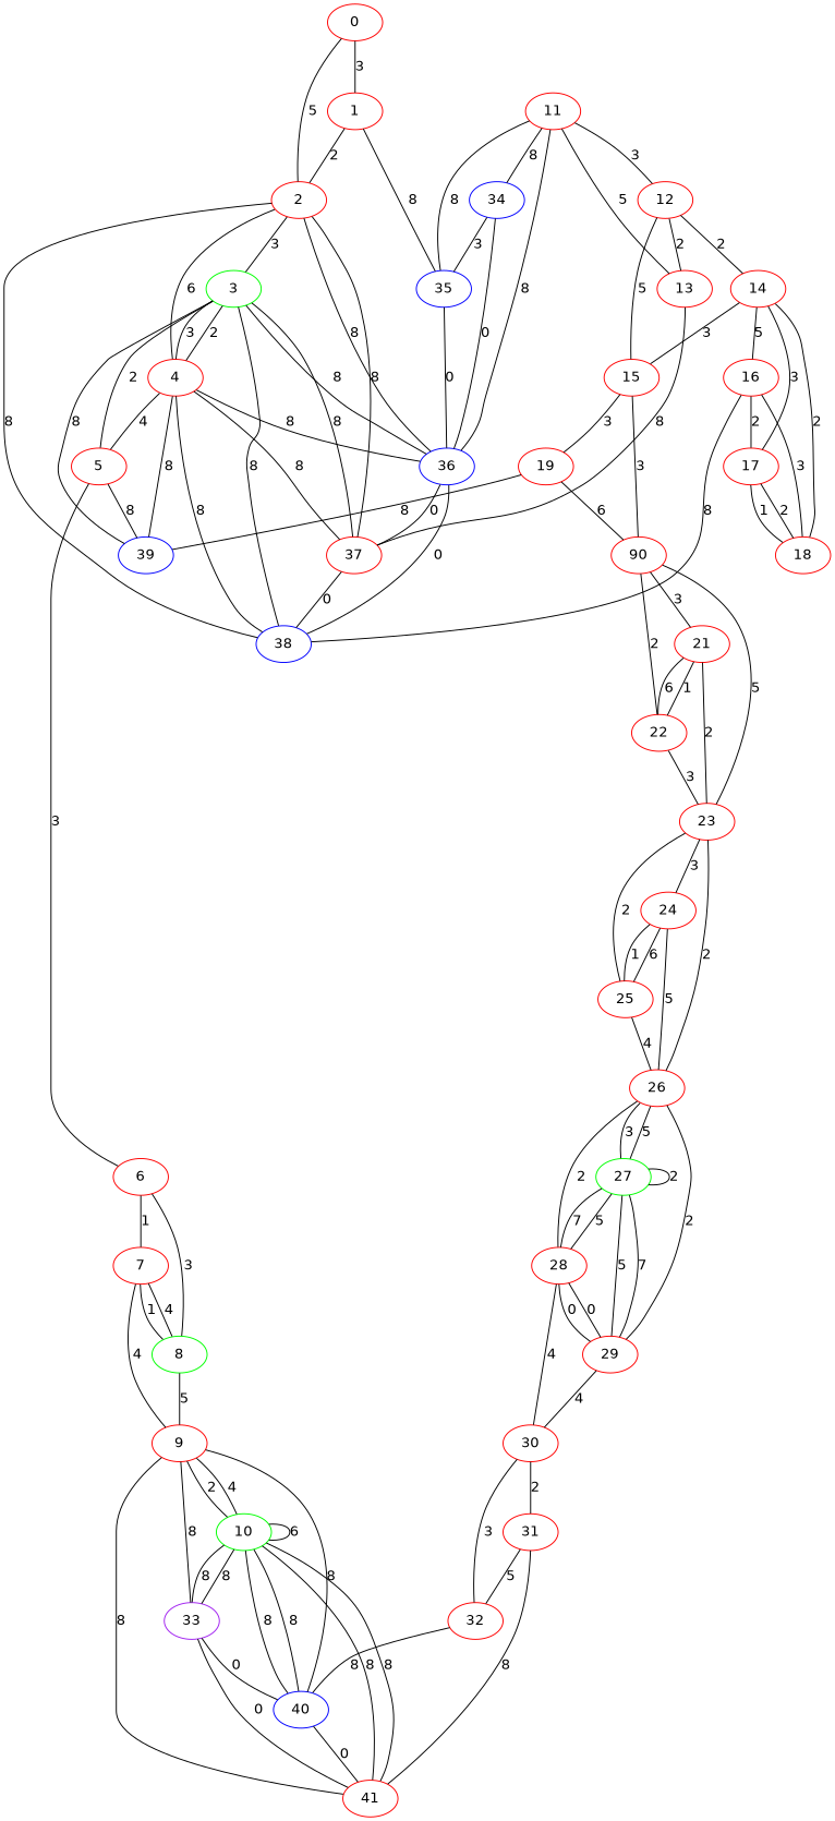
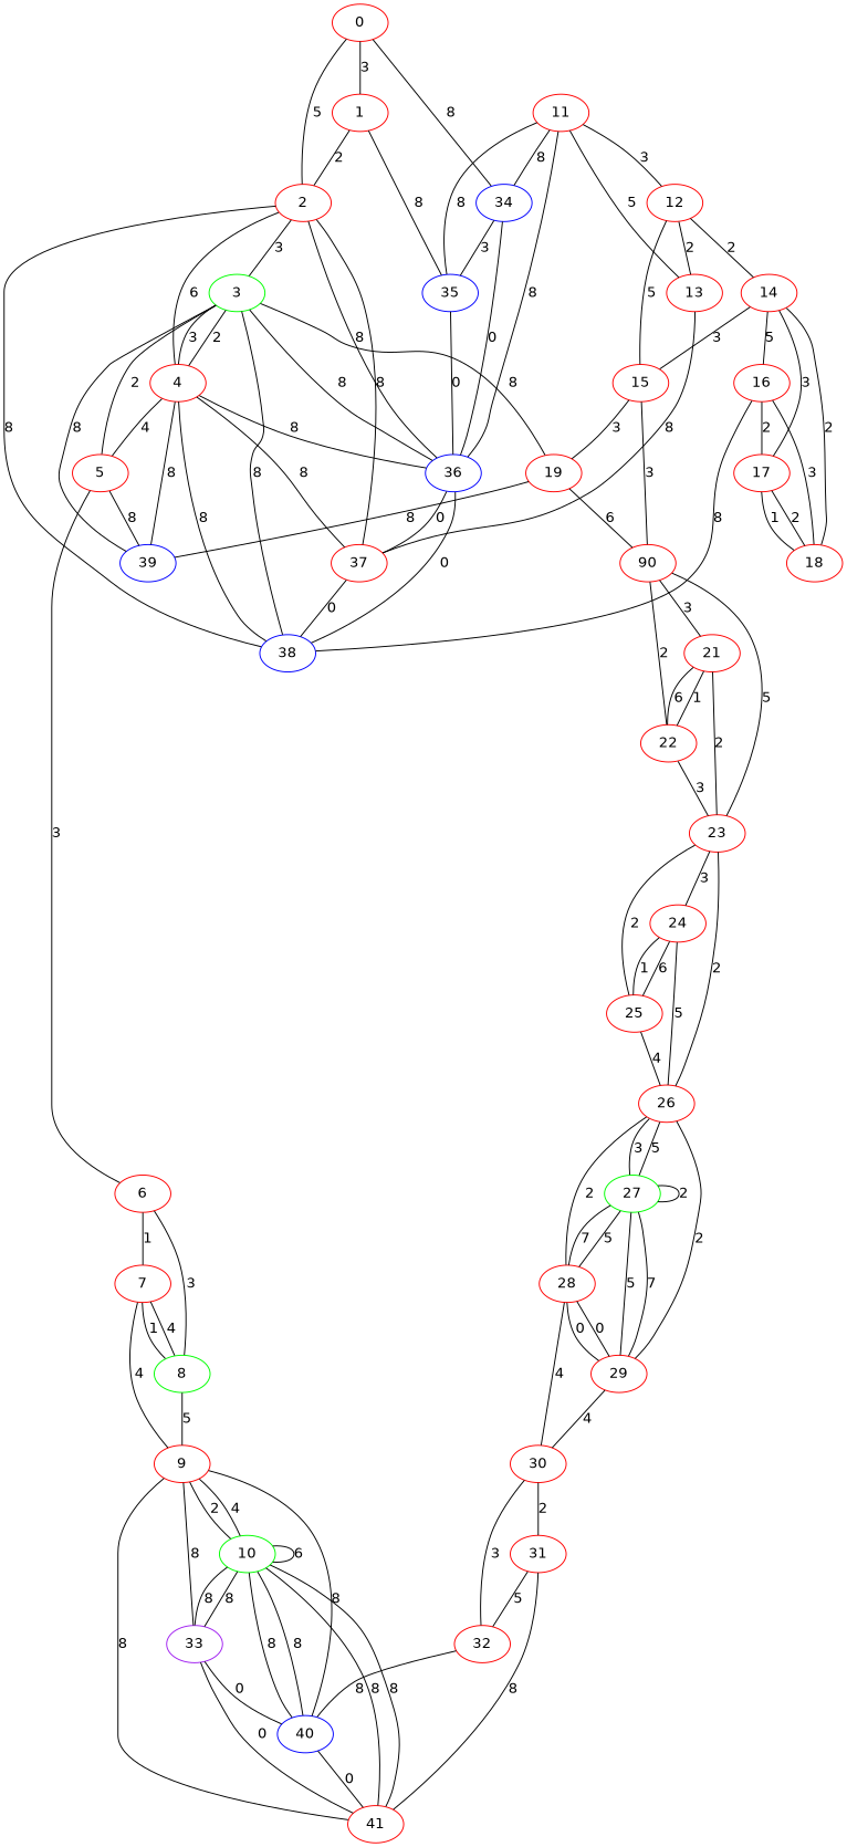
  graph {
    fontname="DejaVu Sans"
    node [color=red fontname="DejaVu Sans" weight=1]
    edge [fontname="DejaVu Sans"]
    0
    1
    2
    34 [color=blue weight=3]
    35 [color=blue weight=3]
    3 [color=green weight=2]
    4
    36 [color=blue weight=3]
    37 [weight=3]
    38 [color=blue weight=3]
    5
    39 [color=blue weight=3]
    6
    7
    8 [color=green weight=2]
    9
    10 [color=green weight=2]
    33 [color=purple weight=4]
    40 [color=blue weight=3]
    41 [weight=3]
    11
    12
    13
    14
    15
    16
    17
    18
    19
    n30 [label=90]
    21
    22
    23
    24
    25
    26
    27 [color=green weight=2]
    28
    29
    30
    31
    32
    0 -- 1 [label=3]
    0 -- 2 [label=5]
+   0 -- 34 [label=8]
    1 -- 2 [label=2]
    1 -- 35 [label=8]
    2 -- 3 [label=3]
    2 -- 4 [label=6]
    2 -- 36 [label=8]
    2 -- 37 [label=8]
    2 -- 38 [label=8]
    34 -- 35 [label=3]
    34 -- 36 [label=0]
    35 -- 36 [label=0]
    3 -- 4 [label=2]
    3 -- 4 [label=3]
    3 -- 36 [label=8]
-   3 -- 37 [label=8]
+   3 -- 19 [label=8]
    3 -- 38 [label=8]
    3 -- 5 [label=2]
    3 -- 39 [label=8]
    4 -- 36 [label=8]
    4 -- 37 [label=8]
    4 -- 38 [label=8]
    4 -- 5 [label=4]
    4 -- 39 [label=8]
    36 -- 37 [label=0]
    36 -- 38 [label=0]
    37 -- 38 [label=0]
    5 -- 39 [label=8]
    5 -- 6 [label=3]
    6 -- 7 [label=1]
    6 -- 8 [label=3]
    7 -- 8 [label=1]
    7 -- 8 [label=4]
    7 -- 9 [label=4]
    8 -- 9 [label=5]
    9 -- 10 [label=2]
    9 -- 10 [label=4]
    9 -- 33 [label=8]
    9 -- 40 [label=8]
    9 -- 41 [label=8]
    10 -- 10 [label=6]
    10 -- 33 [label=8]
    10 -- 33 [label=8]
    10 -- 40 [label=8]
    10 -- 40 [label=8]
    10 -- 41 [label=8]
    10 -- 41 [label=8]
    33 -- 40 [label=0]
    33 -- 41 [label=0]
    40 -- 41 [label=0]
    11 -- 34 [label=8]
    11 -- 35 [label=8]
    11 -- 36 [label=8]
    11 -- 12 [label=3]
    11 -- 13 [label=5]
    12 -- 13 [label=2]
    12 -- 14 [label=2]
    12 -- 15 [label=5]
    13 -- 37 [label=8]
    14 -- 15 [label=3]
    14 -- 16 [label=5]
    14 -- 17 [label=3]
    14 -- 18 [label=2]
    15 -- 19 [label=3]
    15 -- n30 [label=3]
    16 -- 38 [label=8]
    16 -- 17 [label=2]
    16 -- 18 [label=3]
    17 -- 18 [label=2]
    17 -- 18 [label=1]
    19 -- 39 [label=8]
    19 -- n30 [label=6]
    n30 -- 21 [label=3]
    n30 -- 22 [label=2]
    n30 -- 23 [label=5]
    21 -- 22 [label=1]
    21 -- 22 [label=6]
    21 -- 23 [label=2]
    22 -- 23 [label=3]
    23 -- 24 [label=3]
    23 -- 25 [label=2]
    23 -- 26 [label=2]
    24 -- 25 [label=6]
    24 -- 25 [label=1]
    24 -- 26 [label=5]
    25 -- 26 [label=4]
    26 -- 27 [label=3]
    26 -- 27 [label=5]
    26 -- 28 [label=2]
    26 -- 29 [label=2]
    27 -- 27 [label=2]
    27 -- 28 [label=5]
    27 -- 28 [label=7]
    27 -- 29 [label=5]
    27 -- 29 [label=7]
    28 -- 29 [label=0]
    28 -- 29 [label=0]
    28 -- 30 [label=4]
    29 -- 30 [label=4]
    30 -- 31 [label=2]
    30 -- 32 [label=3]
    31 -- 41 [label=8]
    31 -- 32 [label=5]
    32 -- 40 [label=8]
  }
